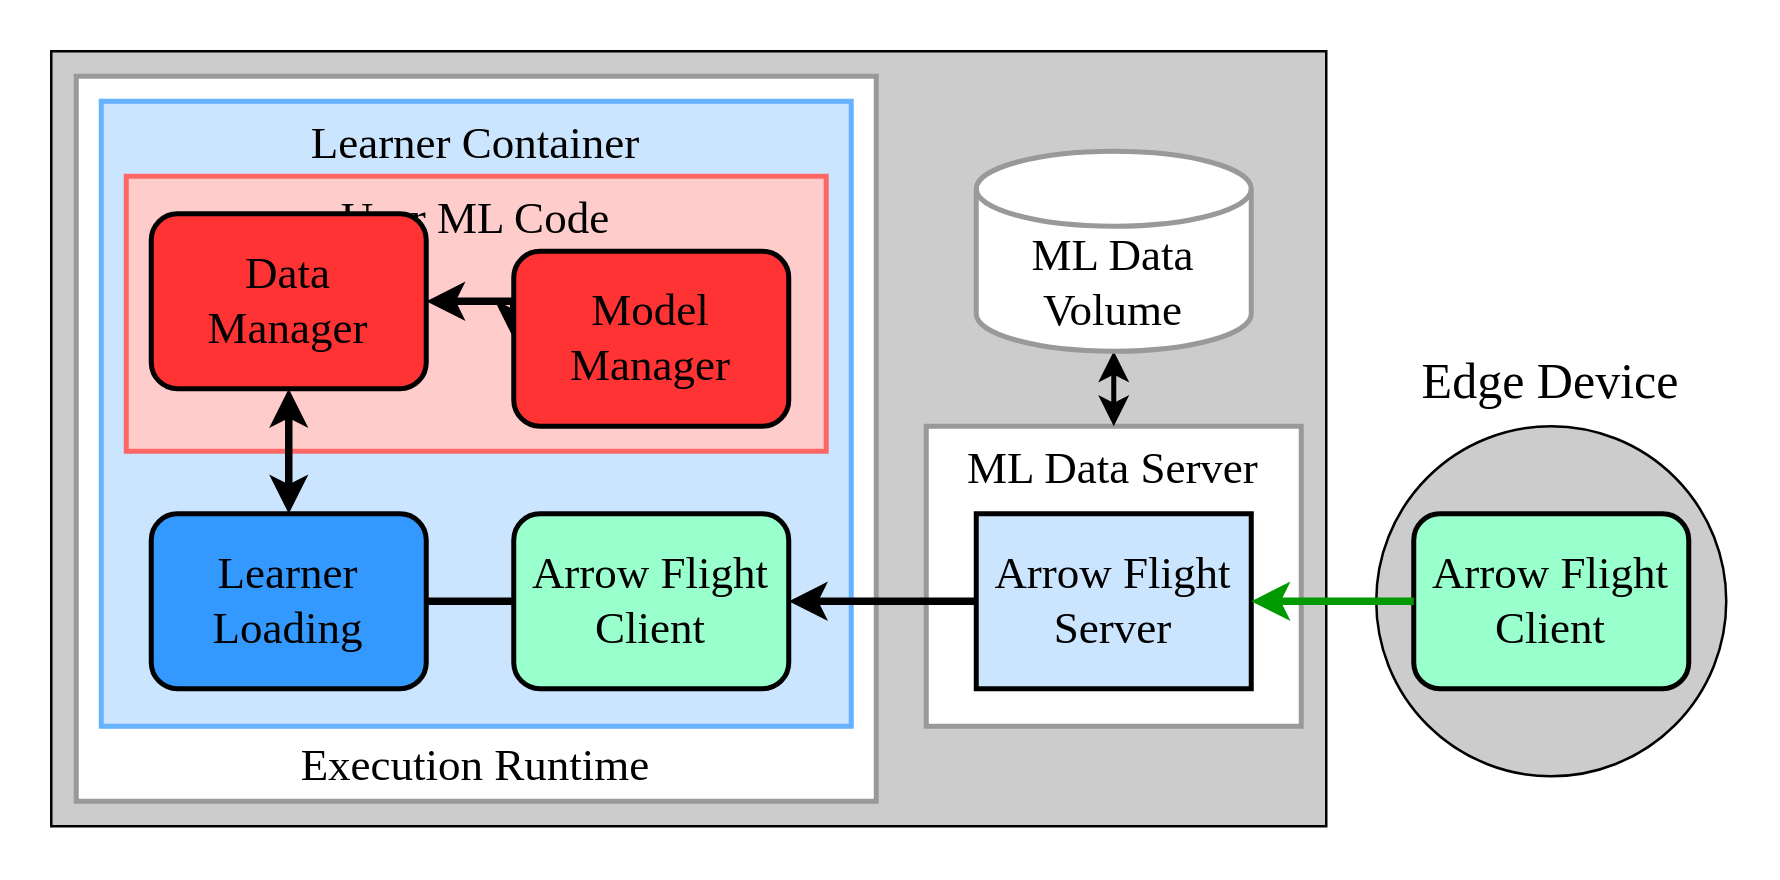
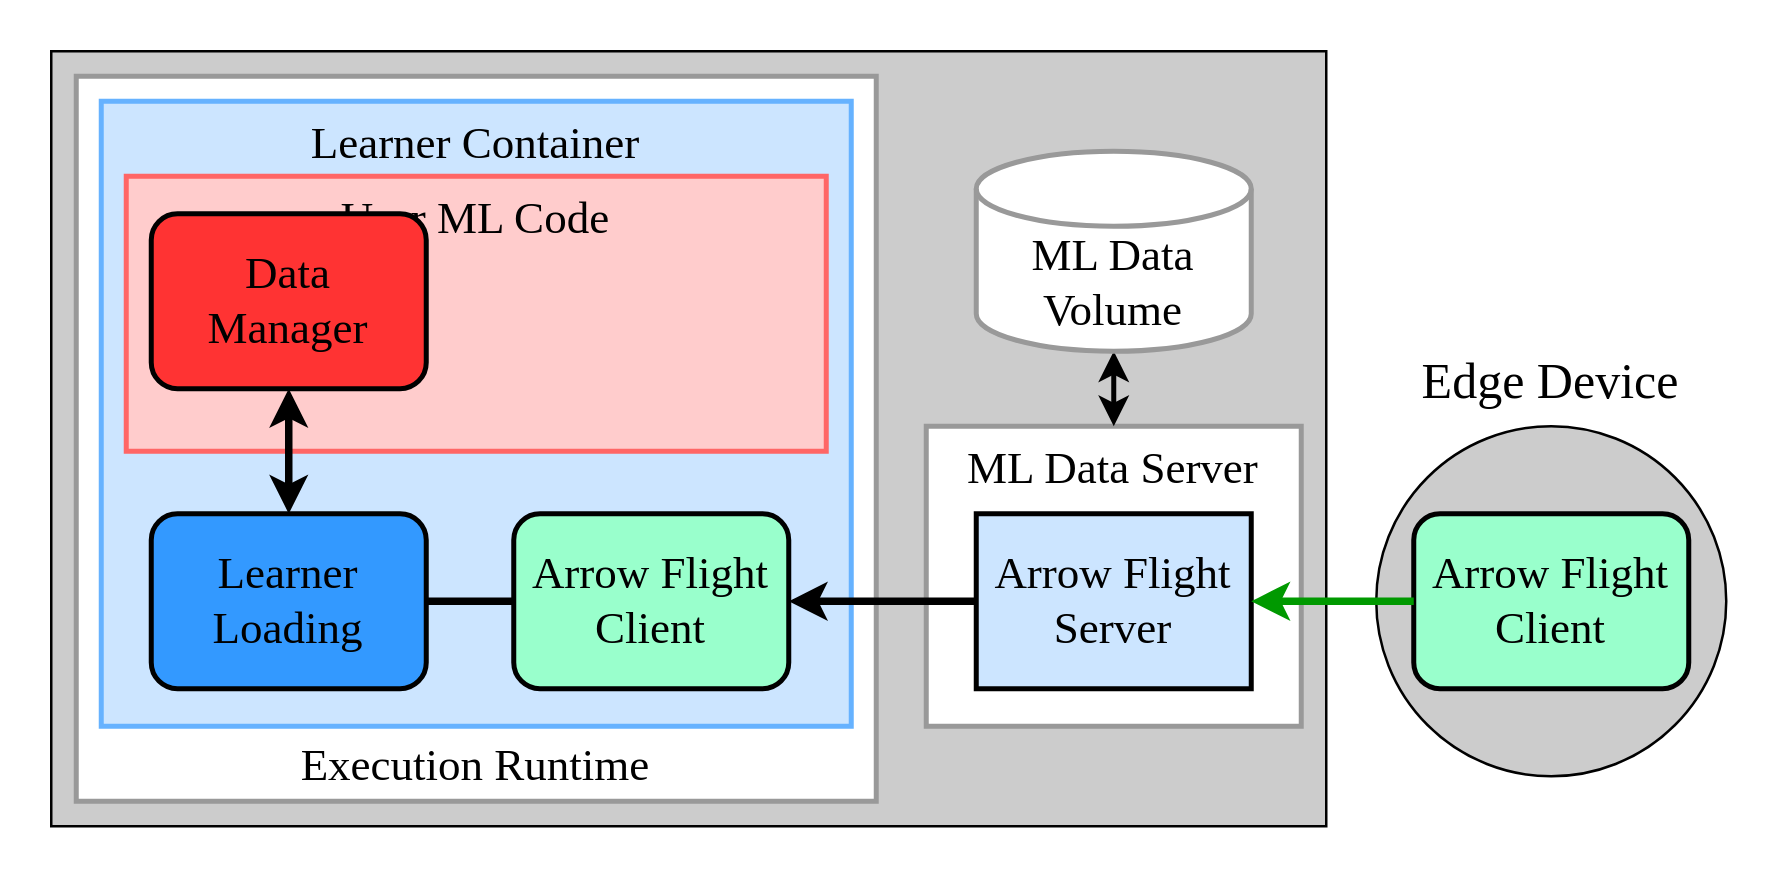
  <mxCell id="0" />
  <mxCell id="1" parent="0" />
  <mxCell id="2" value="" style="rounded=0;whiteSpace=wrap;html=1;fontStyle=0;fontFamily=CMU Sans Serif;fillColor=#cccccc;" vertex="1" parent="1"><mxGeometry x="20" y="20" width="510" height="310" as="geometry" /></mxCell>
  <mxCell id="3" value="" style="edgeStyle=orthogonalEdgeStyle;rounded=0;orthogonalLoop=1;jettySize=auto;html=1;fontFamily=CMU Sans Serif;" edge="1" parent="1" source="4" target="10"><mxGeometry relative="1" as="geometry" /></mxCell>
  <mxCell id="4" value="" style="rounded=0;whiteSpace=wrap;html=1;fontStyle=0;fontFamily=CMU Sans Serif;fillColor=#CCCCCC;shape=ellipse;perimeter=ellipsePerimeter;aspect=fixed;" vertex="1" parent="1"><mxGeometry x="550" y="170" width="140" height="140" as="geometry" /></mxCell>
  <mxCell id="5" value="Edge Device" style="text;align=center;verticalAlign=middle;resizable=0;points=[];autosize=1;strokeColor=none;fillColor=none;fontStyle=0;fontSize=20;fontFamily=CMU Sans Serif;" vertex="1" parent="1"><mxGeometry x="555" y="130" width="130" height="40" as="geometry" /></mxCell>
  <mxCell id="6" value="&lt;font color=&quot;#000000&quot; style=&quot;font-size: 18px;&quot;&gt;Arrow Flight&lt;/font&gt;&lt;div&gt;&lt;font color=&quot;#000000&quot; style=&quot;font-size: 18px;&quot;&gt;Client&lt;/font&gt;&lt;/div&gt;" style="rounded=1;whiteSpace=wrap;html=1;fillColor=#99FFCC;strokeColor=#000000;fontStyle=0;fontFamily=CMU Sans Serif;strokeWidth=2;" vertex="1" parent="1"><mxGeometry x="565" y="205" width="110" height="70" as="geometry" /></mxCell>
  <mxCell id="7" value="&lt;font color=&quot;#000000&quot; style=&quot;font-size: 18px;&quot;&gt;ML Data Server&lt;/font&gt;" style="rounded=0;whiteSpace=wrap;html=1;fillColor=#FFFFFF;strokeColor=#999999;fontStyle=0;fontFamily=CMU Sans Serif;strokeWidth=2;verticalAlign=top;" vertex="1" parent="1"><mxGeometry x="370" y="170" width="150" height="120" as="geometry" /></mxCell>
  <mxCell id="8" style="edgeStyle=orthogonalEdgeStyle;rounded=0;orthogonalLoop=1;jettySize=auto;html=1;entryX=0.5;entryY=0;entryDx=0;entryDy=0;fontColor=#000000;strokeColor=#000000;startArrow=classic;startFill=1;strokeWidth=2;fontFamily=CMU Sans Serif;" edge="1" parent="1" source="9" target="7"><mxGeometry relative="1" as="geometry" /></mxCell>
  <mxCell id="9" value="&lt;font color=&quot;#000000&quot; style=&quot;font-size: 18px;&quot;&gt;ML Data Volume&lt;/font&gt;" style="rounded=0;whiteSpace=wrap;html=1;fillColor=#FFFFFF;strokeColor=#999999;fontStyle=0;fontFamily=CMU Sans Serif;strokeWidth=2;shape=cylinder3;boundedLbl=1;backgroundOutline=1;size=15;" vertex="1" parent="1"><mxGeometry x="390" y="60" width="110" height="80" as="geometry" /></mxCell>
  <mxCell id="10" value="&lt;font color=&quot;#000000&quot; style=&quot;font-size: 18px;&quot;&gt;Arrow Flight&lt;/font&gt;&lt;div&gt;&lt;font color=&quot;#000000&quot; style=&quot;font-size: 18px;&quot;&gt;Server&lt;/font&gt;&lt;/div&gt;" style="rounded=0;whiteSpace=wrap;html=1;fillColor=#cce5ff;strokeColor=#000000;fontStyle=0;fontFamily=CMU Sans Serif;strokeWidth=2;" vertex="1" parent="1"><mxGeometry x="390" y="205" width="110" height="70" as="geometry" /></mxCell>
  <mxCell id="11" style="edgeStyle=orthogonalEdgeStyle;rounded=0;orthogonalLoop=1;jettySize=auto;html=1;entryX=1;entryY=0.5;entryDx=0;entryDy=0;strokeWidth=3;strokeColor=#009900;fontFamily=CMU Sans Serif;" edge="1" parent="1" source="6" target="10"><mxGeometry relative="1" as="geometry" /></mxCell>
  <mxCell id="12" value="&lt;font color=&quot;#000000&quot; style=&quot;font-size: 18px;&quot;&gt;Execution Runtime&lt;/font&gt;" style="rounded=0;whiteSpace=wrap;html=1;fillColor=#FFFFFF;strokeColor=#999999;fontStyle=0;fontFamily=CMU Sans Serif;strokeWidth=2;verticalAlign=bottom;" vertex="1" parent="1"><mxGeometry x="30" y="30" width="320" height="290" as="geometry" /></mxCell>
  <mxCell id="13" value="&lt;font color=&quot;#000000&quot; style=&quot;font-size: 18px;&quot;&gt;Learner Container&lt;/font&gt;" style="rounded=0;whiteSpace=wrap;html=1;fillColor=#CCE5FF;strokeColor=#66B2FF;fontStyle=0;fontFamily=CMU Sans Serif;strokeWidth=2;verticalAlign=top;" vertex="1" parent="1"><mxGeometry x="40" y="40" width="300" height="250" as="geometry" /></mxCell>
  <mxCell id="14" value="&lt;font color=&quot;#000000&quot; style=&quot;font-size: 18px;&quot;&gt;User ML Code&lt;/font&gt;" style="rounded=0;whiteSpace=wrap;html=1;fillColor=#FFCCCC;strokeColor=#FF6666;fontStyle=0;fontFamily=CMU Sans Serif;strokeWidth=2;verticalAlign=top;" vertex="1" parent="1"><mxGeometry x="50" y="70" width="280" height="110" as="geometry" /></mxCell>
  <mxCell id="15" style="edgeStyle=orthogonalEdgeStyle;rounded=0;orthogonalLoop=1;jettySize=auto;html=1;entryX=1;entryY=0.5;entryDx=0;entryDy=0;strokeWidth=3;strokeColor=#000000;endArrow=none;endFill=0;fontFamily=CMU Sans Serif;" edge="1" parent="1" source="16" target="17"><mxGeometry relative="1" as="geometry" /></mxCell>
  <mxCell id="16" value="&lt;font color=&quot;#000000&quot; style=&quot;font-size: 18px;&quot;&gt;Arrow Flight&lt;/font&gt;&lt;div&gt;&lt;font color=&quot;#000000&quot; style=&quot;font-size: 18px;&quot;&gt;Client&lt;/font&gt;&lt;/div&gt;" style="rounded=1;whiteSpace=wrap;html=1;fillColor=#99FFCC;strokeColor=#000000;fontStyle=0;fontFamily=CMU Sans Serif;strokeWidth=2;" vertex="1" parent="1"><mxGeometry x="205" y="205" width="110" height="70" as="geometry" /></mxCell>
  <mxCell id="17" value="&lt;font color=&quot;#000000&quot;&gt;&lt;span style=&quot;font-size: 18px;&quot;&gt;Learner&lt;br&gt;Loading&lt;/span&gt;&lt;/font&gt;" style="rounded=1;whiteSpace=wrap;html=1;fillColor=#3399FF;strokeColor=#000000;fontStyle=0;fontFamily=CMU Sans Serif;strokeWidth=2;" vertex="1" parent="1"><mxGeometry x="60" y="205" width="110" height="70" as="geometry" /></mxCell>
  <mxCell id="18" style="edgeStyle=orthogonalEdgeStyle;rounded=0;orthogonalLoop=1;jettySize=auto;html=1;startArrow=classic;startFill=1;strokeColor=#000000;strokeWidth=3;fontFamily=CMU Sans Serif;" edge="1" parent="1" source="20" target="17"><mxGeometry relative="1" as="geometry" /></mxCell>
- <mxCell id="19" style="edgeStyle=orthogonalEdgeStyle;rounded=0;orthogonalLoop=1;jettySize=auto;html=1;exitX=1;exitY=0.5;exitDx=0;exitDy=0;entryX=0;entryY=0.5;entryDx=0;entryDy=0;startArrow=classic;startFill=1;strokeColor=#000000;strokeWidth=3;fontFamily=CMU Sans Serif;" edge="1" parent="1" source="20" target="21"><mxGeometry relative="1" as="geometry" /></mxCell>
  <mxCell id="20" value="&lt;font color=&quot;#000000&quot;&gt;&lt;span style=&quot;font-size: 18px;&quot;&gt;Data&lt;br&gt;Manager&lt;/span&gt;&lt;/font&gt;" style="rounded=1;whiteSpace=wrap;html=1;fillColor=#FF3333;strokeColor=#000000;fontStyle=0;fontFamily=CMU Sans Serif;strokeWidth=2;" vertex="1" parent="1"><mxGeometry x="60" y="85" width="110" height="70" as="geometry" /></mxCell>
- <mxCell id="21" value="&lt;font color=&quot;#000000&quot;&gt;&lt;span style=&quot;font-size: 18px;&quot;&gt;Model&lt;br&gt;Manager&lt;/span&gt;&lt;/font&gt;" style="rounded=1;whiteSpace=wrap;html=1;fillColor=#FF3333;strokeColor=#000000;fontStyle=0;fontFamily=CMU Sans Serif;strokeWidth=2;" vertex="1" parent="1"><mxGeometry x="205" y="100" width="110" height="70" as="geometry" /></mxCell>
  <mxCell id="22" style="edgeStyle=orthogonalEdgeStyle;rounded=0;orthogonalLoop=1;jettySize=auto;html=1;entryX=1;entryY=0.5;entryDx=0;entryDy=0;strokeWidth=3;strokeColor=#000000;fontFamily=CMU Sans Serif;" edge="1" parent="1" source="10" target="16"><mxGeometry relative="1" as="geometry" /></mxCell>
